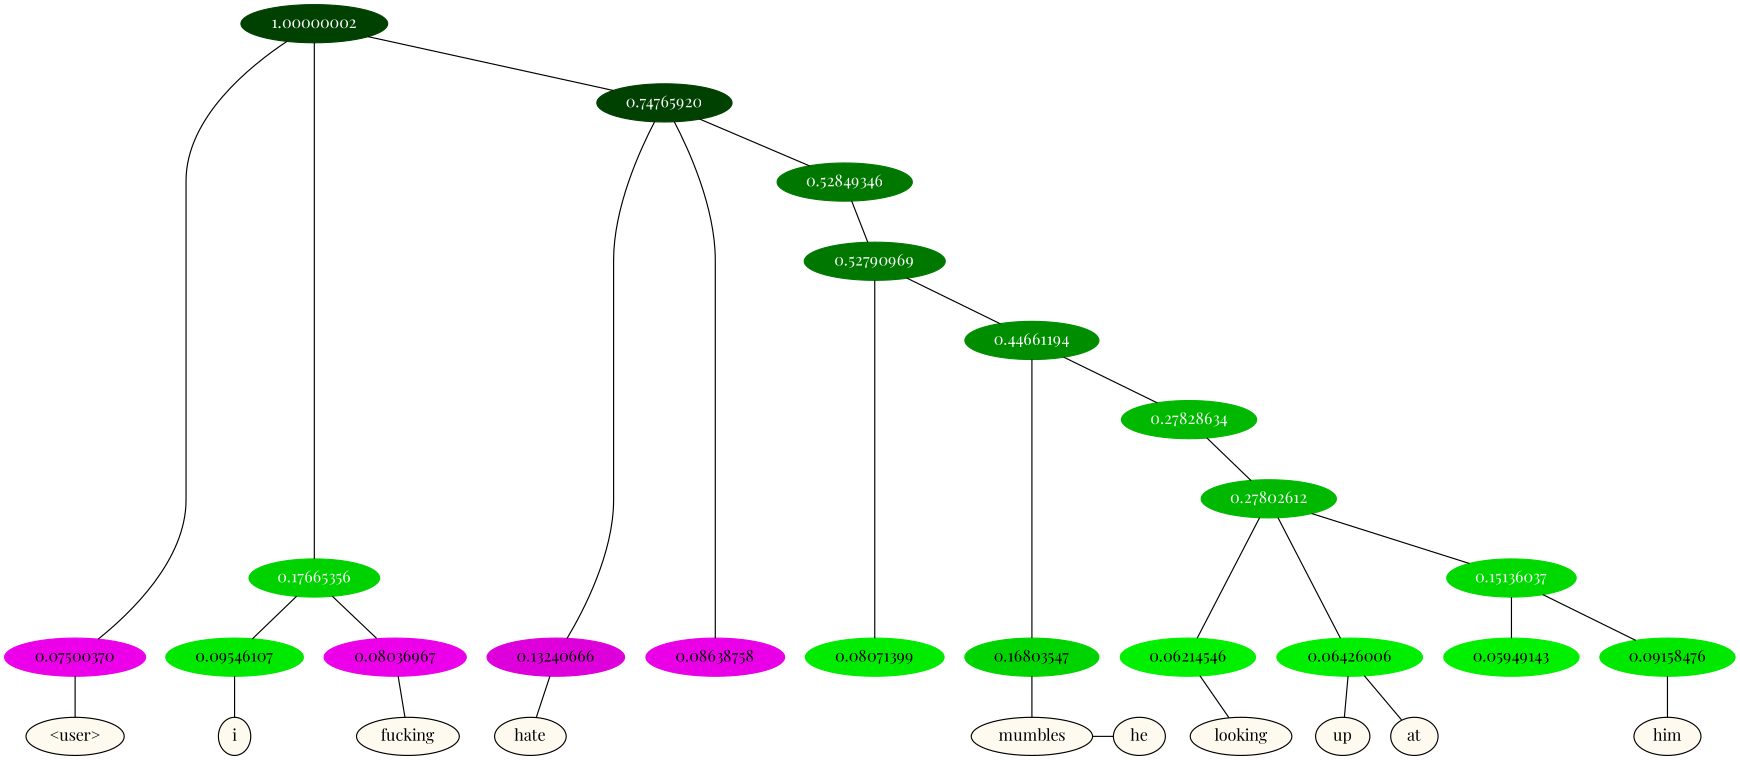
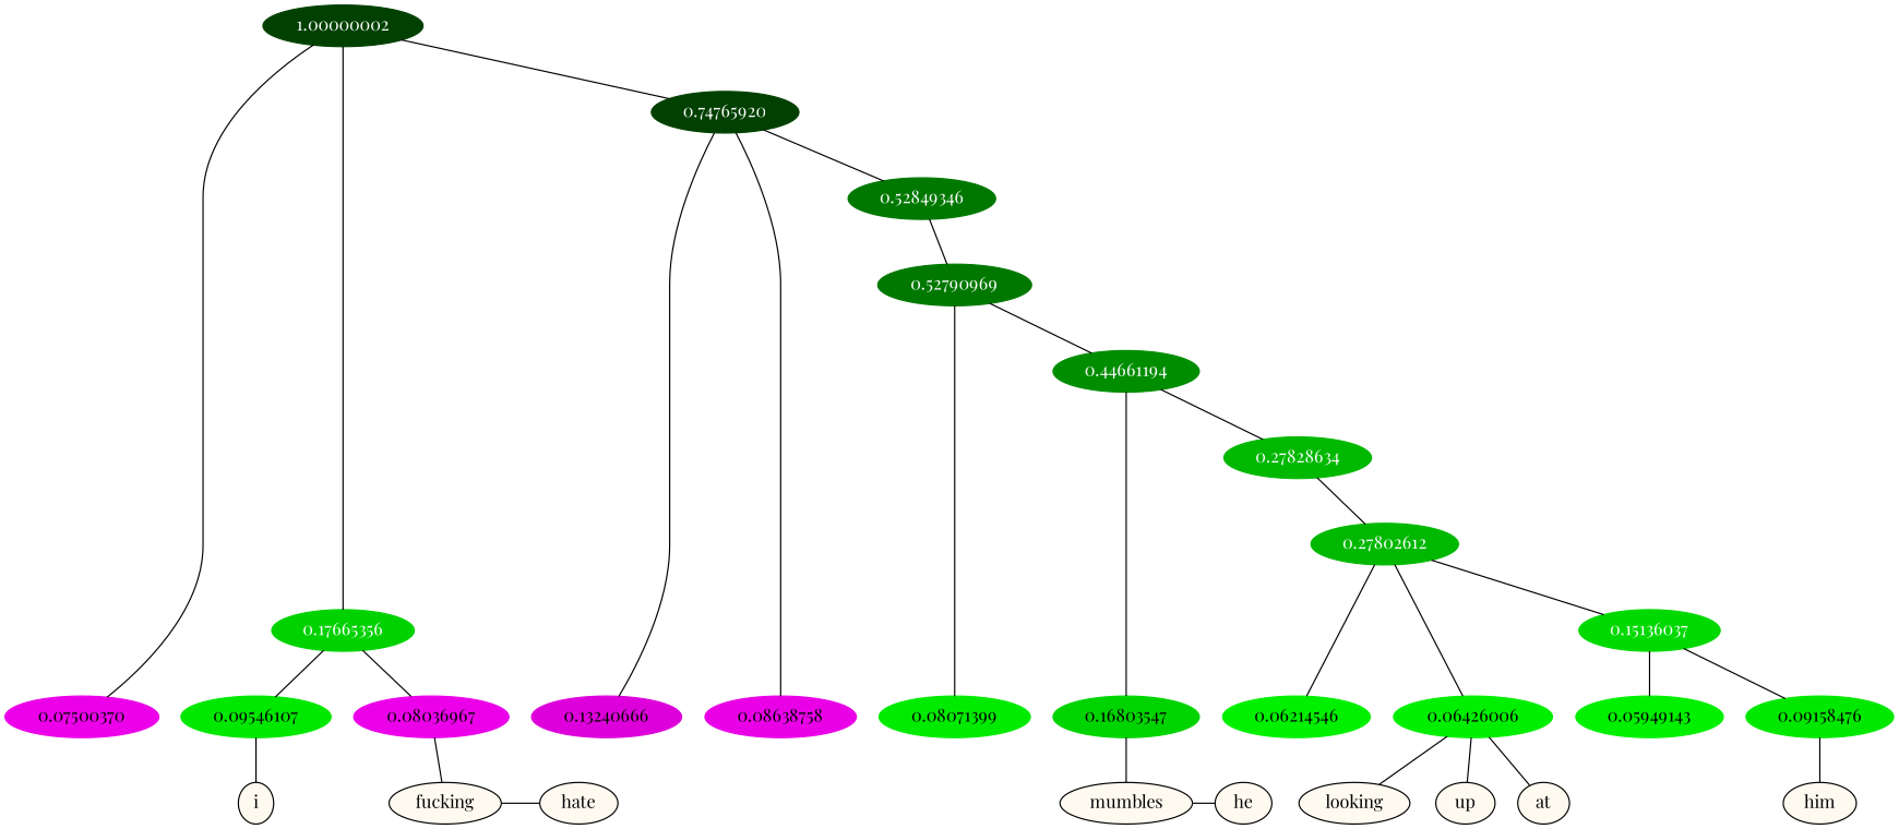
  graph {
    fontname="Playfair Display"
    node [color=black fontname="Playfair Display" format=png nodesep=0.001 ordering=out overlap_scaling=0.01 ranksep=0.001 style=filled fontcolor=black]
    edge [fontname="Playfair Display"]
-   n1 [fillcolor=floralwhite height=0.15 label="\<user\>" style="filled,solid" width=0.15 fontcolor=""]
    n2 [fillcolor=floralwhite height=0.15 label=i style="filled,solid" width=0.15 fontcolor=""]
    n3 [fillcolor=floralwhite height=0.15 label=fucking style="filled,solid" width=0.15 fontcolor=""]
    n4 [fillcolor=floralwhite height=0.15 label=hate style="filled,solid" width=0.15 fontcolor=""]
    n5 [fillcolor=floralwhite height=0.15 label=he style="filled,solid" width=0.15 fontcolor=""]
    n6 [fillcolor=floralwhite height=0.15 label=mumbles style="filled,solid" width=0.15 fontcolor=""]
    n7 [fillcolor=floralwhite height=0.15 label=looking style="filled,solid" width=0.15 fontcolor=""]
    n8 [fillcolor=floralwhite height=0.15 label=up style="filled,solid" width=0.15 fontcolor=""]
    n9 [fillcolor=floralwhite height=0.15 label=at style="filled,solid" width=0.15 fontcolor=""]
    n10 [fillcolor=floralwhite height=0.15 label=him style="filled,solid" width=0.15 fontcolor=""]
    n11 [color="0.835 1.000 0.925" height=0.15 label=0.07500370 width=0.15]
    n12 [color="0.334 1.000 0.905" height=0.15 label=0.09546107 width=0.15]
    n13 [color="0.835 1.000 0.920" height=0.15 label=0.08036967 width=0.15]
    n14 [color="0.835 1.000 0.868" height=0.15 label=0.13240666 width=0.15]
    n15 [color="0.835 1.000 0.914" height=0.15 label=0.08638758 width=0.15]
    n16 [color="0.334 1.000 0.919" height=0.15 label=0.08071399 width=0.15]
    n17 [color="0.334 1.000 0.832" height=0.15 label=0.16803547 width=0.15]
    n18 [color="0.334 1.000 0.938" height=0.15 label=0.06214546 width=0.15]
    n19 [color="0.334 1.000 0.936" height=0.15 label=0.06426006 width=0.15]
    n20 [color="0.334 1.000 0.941" height=0.15 label=0.05949143 width=0.15]
    n21 [color="0.334 1.000 0.908" height=0.15 label=0.09158476 width=0.15]
    n22 [color="0.334 1.000 0.250" fontcolor=grey99 height=0.15 label=1.00000002 width=0.15]
    n23 [color="0.334 1.000 0.823" fontcolor=grey99 height=0.15 label=0.17665356 width=0.15]
    n24 [color="0.334 1.000 0.252" fontcolor=grey99 height=0.15 label=0.74765920 width=0.15]
    n25 [color="0.334 1.000 0.472" fontcolor=grey99 height=0.15 label=0.52849346 width=0.15]
    n26 [color="0.334 1.000 0.472" fontcolor=grey99 height=0.15 label=0.52790969 width=0.15]
    n27 [color="0.334 1.000 0.553" fontcolor=grey99 height=0.15 label=0.44661194 width=0.15]
    n28 [color="0.334 1.000 0.722" fontcolor=grey99 height=0.15 label=0.27828634 width=0.15]
    n29 [color="0.334 1.000 0.722" fontcolor=grey99 height=0.15 label=0.27802612 width=0.15]
    n30 [color="0.334 1.000 0.849" fontcolor=grey99 height=0.15 label=0.15136037 width=0.15]
    subgraph sub_1 {
      rank=same
-     n1
      n2
      n3
      n4
      n5
      n6
      n7
      n8
      n9
      n10
    }
    subgraph sub_2 {
      rank=same
      n11
      n12
      n13
      n14
      n15
      n16
      n17
      n18
      n19
      n20
      n21
    }
    n6 -- n5
-   n11 -- n1
    n12 -- n2
    n13 -- n3
-   n14 -- n4
+   n3 -- n4
    n17 -- n6
-   n18 -- n7
+   n19 -- n7
    n19 -- n8
    n19 -- n9
    n21 -- n10
    n22 -- n11
    n22 -- n23
    n22 -- n24
    n23 -- n12
    n23 -- n13
    n24 -- n14
    n24 -- n15
    n24 -- n25
    n25 -- n26
    n26 -- n16
    n26 -- n27
    n27 -- n17
    n27 -- n28
    n28 -- n29
    n29 -- n18
    n29 -- n19
    n29 -- n30
    n30 -- n20
    n30 -- n21
  }
